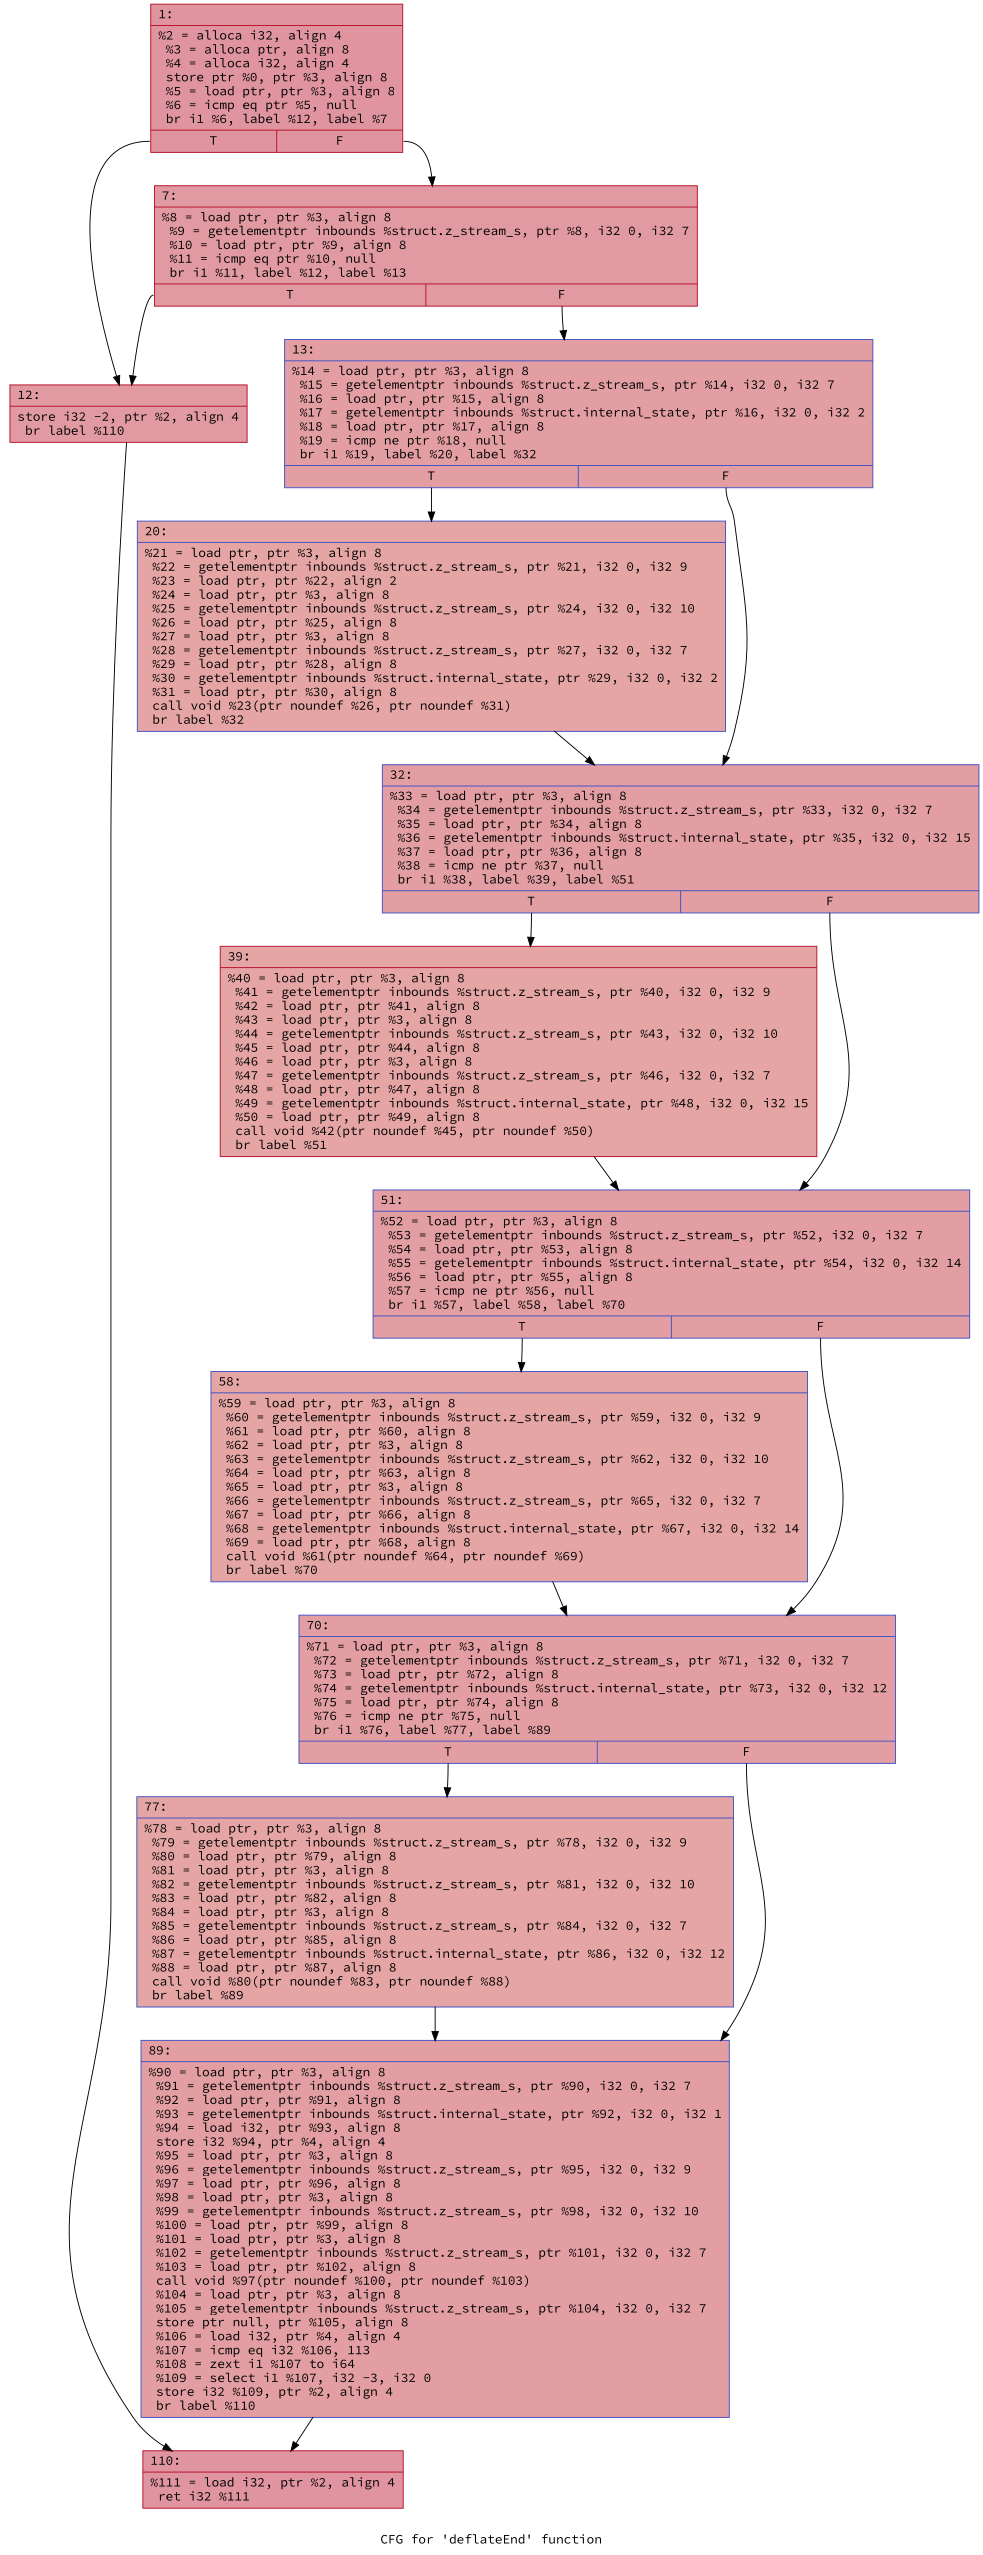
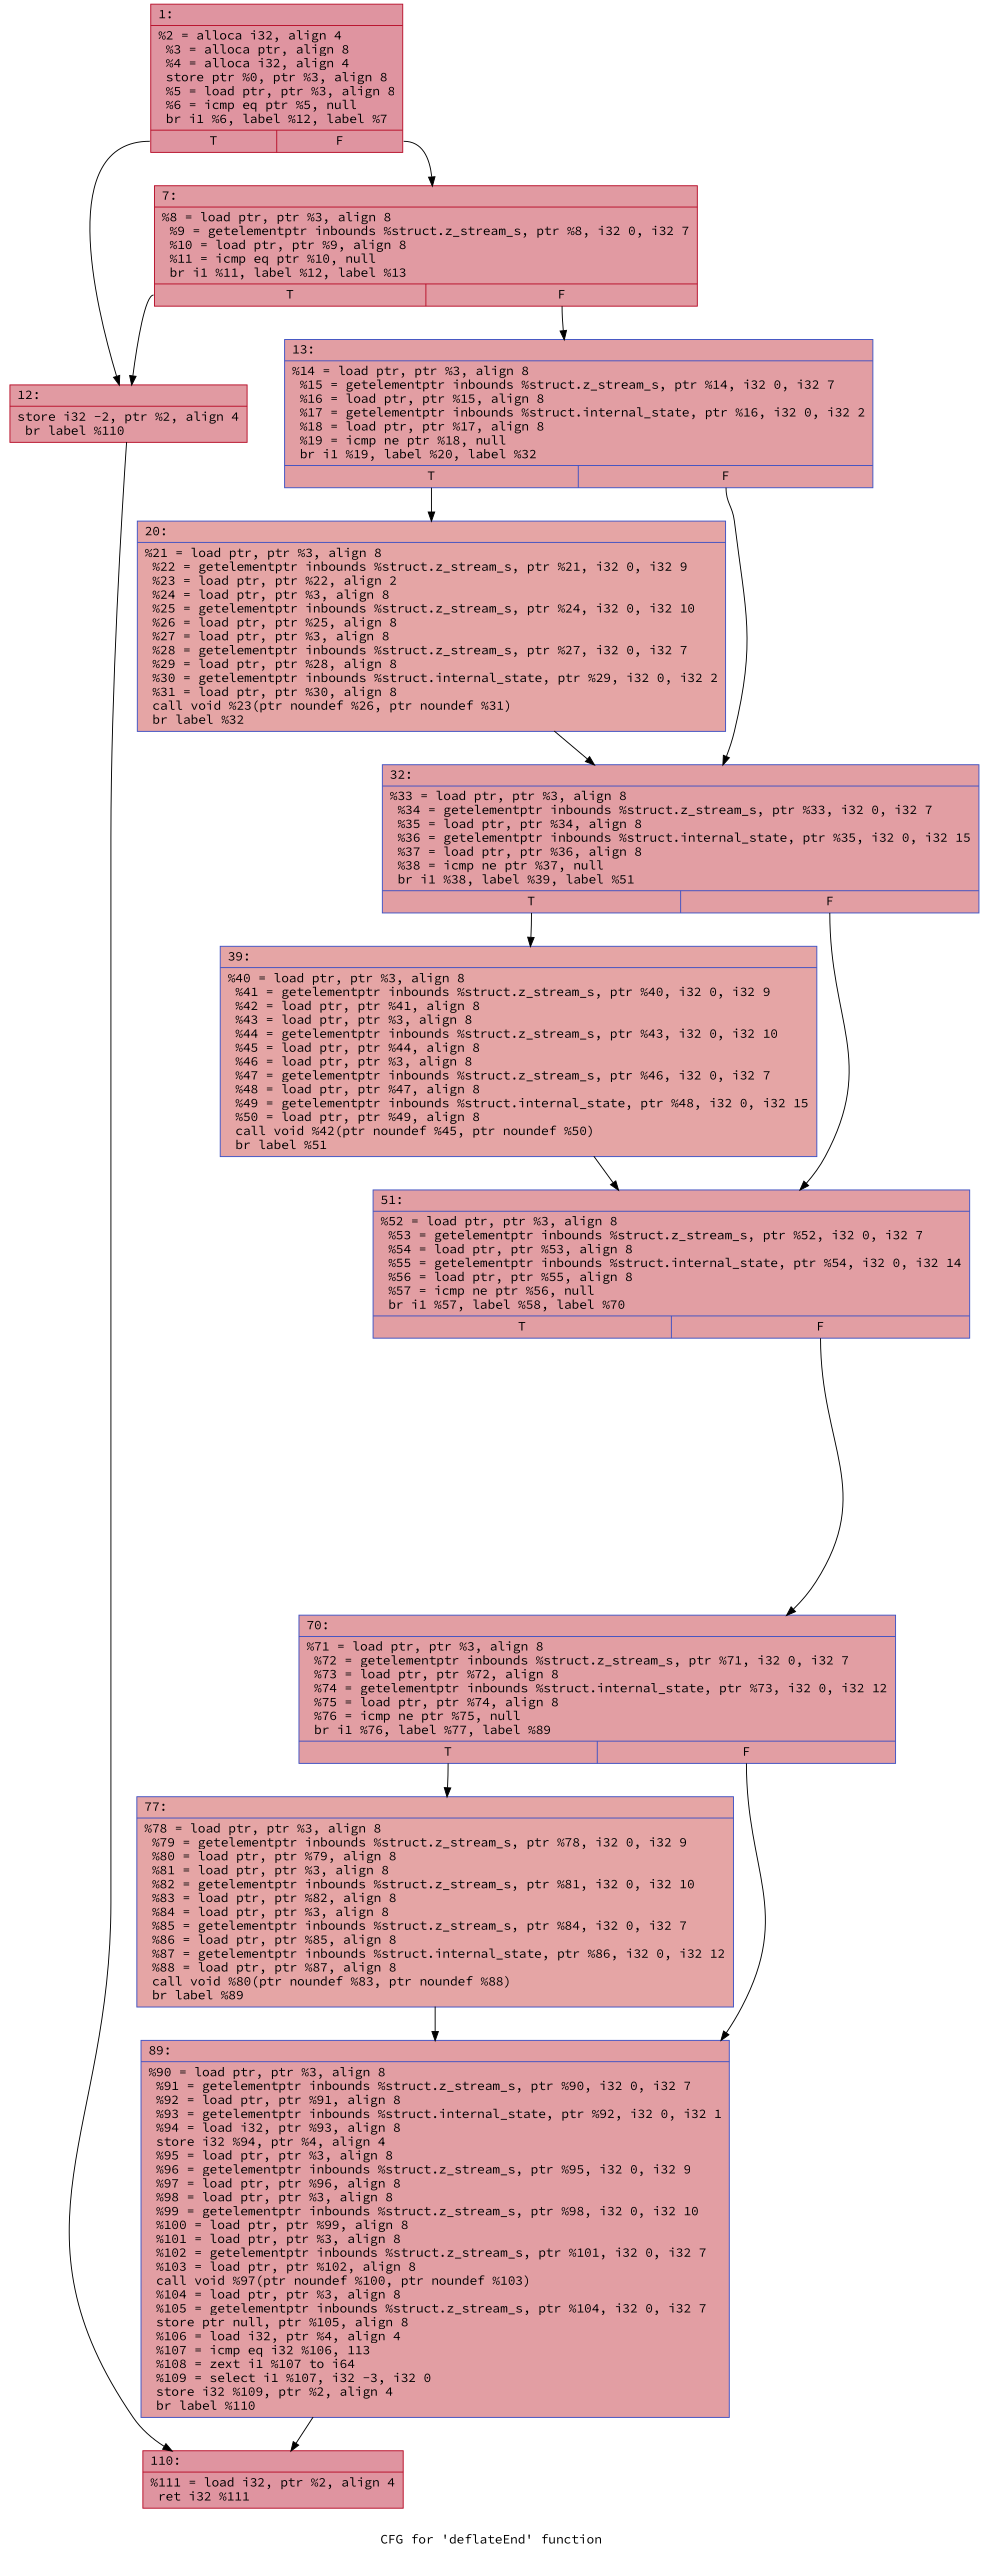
  digraph {
    fontname="Source Code Pro"
    label="CFG for 'deflateEnd' function"
    node [color="#3d50c3ff" fillcolor="#be242e70" fontname="Source Code Pro" shape=record style=filled]
    edge [fontname="Source Code Pro"]
    n1 [color="#b70d28ff" fillcolor="#b70d2870" label="{1:\l|  %2 = alloca i32, align 4\l  %3 = alloca ptr, align 8\l  %4 = alloca i32, align 4\l  store ptr %0, ptr %3, align 8\l  %5 = load ptr, ptr %3, align 8\l  %6 = icmp eq ptr %5, null\l  br i1 %6, label %12, label %7\l|{<s0>T|<s1>F}}"]
    n2 [color="#b70d28ff" fillcolor="#bb1b2c70" label="{12:\l|  store i32 -2, ptr %2, align 4\l  br label %110\l}"]
    n3 [color="#b70d28ff" fillcolor="#bb1b2c70" label="{7:\l|  %8 = load ptr, ptr %3, align 8\l  %9 = getelementptr inbounds %struct.z_stream_s, ptr %8, i32 0, i32 7\l  %10 = load ptr, ptr %9, align 8\l  %11 = icmp eq ptr %10, null\l  br i1 %11, label %12, label %13\l|{<s0>T|<s1>F}}"]
    n4 [color="#b70d28ff" fillcolor="#b70d2870" label="{110:\l|  %111 = load i32, ptr %2, align 4\l  ret i32 %111\l}"]
    n5 [label="{13:\l|  %14 = load ptr, ptr %3, align 8\l  %15 = getelementptr inbounds %struct.z_stream_s, ptr %14, i32 0, i32 7\l  %16 = load ptr, ptr %15, align 8\l  %17 = getelementptr inbounds %struct.internal_state, ptr %16, i32 0, i32 2\l  %18 = load ptr, ptr %17, align 8\l  %19 = icmp ne ptr %18, null\l  br i1 %19, label %20, label %32\l|{<s0>T|<s1>F}}"]
    n6 [fillcolor="#c5333470" label="{20:\l|  %21 = load ptr, ptr %3, align 8\l  %22 = getelementptr inbounds %struct.z_stream_s, ptr %21, i32 0, i32 9\l  %23 = load ptr, ptr %22, align 2\l  %24 = load ptr, ptr %3, align 8\l  %25 = getelementptr inbounds %struct.z_stream_s, ptr %24, i32 0, i32 10\l  %26 = load ptr, ptr %25, align 8\l  %27 = load ptr, ptr %3, align 8\l  %28 = getelementptr inbounds %struct.z_stream_s, ptr %27, i32 0, i32 7\l  %29 = load ptr, ptr %28, align 8\l  %30 = getelementptr inbounds %struct.internal_state, ptr %29, i32 0, i32 2\l  %31 = load ptr, ptr %30, align 8\l  call void %23(ptr noundef %26, ptr noundef %31)\l  br label %32\l}"]
    n7 [label="{32:\l|  %33 = load ptr, ptr %3, align 8\l  %34 = getelementptr inbounds %struct.z_stream_s, ptr %33, i32 0, i32 7\l  %35 = load ptr, ptr %34, align 8\l  %36 = getelementptr inbounds %struct.internal_state, ptr %35, i32 0, i32 15\l  %37 = load ptr, ptr %36, align 8\l  %38 = icmp ne ptr %37, null\l  br i1 %38, label %39, label %51\l|{<s0>T|<s1>F}}"]
-   n8 [color="#b70d28ff" fillcolor="#c5333470" label="{39:\l|  %40 = load ptr, ptr %3, align 8\l  %41 = getelementptr inbounds %struct.z_stream_s, ptr %40, i32 0, i32 9\l  %42 = load ptr, ptr %41, align 8\l  %43 = load ptr, ptr %3, align 8\l  %44 = getelementptr inbounds %struct.z_stream_s, ptr %43, i32 0, i32 10\l  %45 = load ptr, ptr %44, align 8\l  %46 = load ptr, ptr %3, align 8\l  %47 = getelementptr inbounds %struct.z_stream_s, ptr %46, i32 0, i32 7\l  %48 = load ptr, ptr %47, align 8\l  %49 = getelementptr inbounds %struct.internal_state, ptr %48, i32 0, i32 15\l  %50 = load ptr, ptr %49, align 8\l  call void %42(ptr noundef %45, ptr noundef %50)\l  br label %51\l}"]
+   n8 [fillcolor="#c5333470" label="{39:\l|  %40 = load ptr, ptr %3, align 8\l  %41 = getelementptr inbounds %struct.z_stream_s, ptr %40, i32 0, i32 9\l  %42 = load ptr, ptr %41, align 8\l  %43 = load ptr, ptr %3, align 8\l  %44 = getelementptr inbounds %struct.z_stream_s, ptr %43, i32 0, i32 10\l  %45 = load ptr, ptr %44, align 8\l  %46 = load ptr, ptr %3, align 8\l  %47 = getelementptr inbounds %struct.z_stream_s, ptr %46, i32 0, i32 7\l  %48 = load ptr, ptr %47, align 8\l  %49 = getelementptr inbounds %struct.internal_state, ptr %48, i32 0, i32 15\l  %50 = load ptr, ptr %49, align 8\l  call void %42(ptr noundef %45, ptr noundef %50)\l  br label %51\l}"]
    n9 [label="{51:\l|  %52 = load ptr, ptr %3, align 8\l  %53 = getelementptr inbounds %struct.z_stream_s, ptr %52, i32 0, i32 7\l  %54 = load ptr, ptr %53, align 8\l  %55 = getelementptr inbounds %struct.internal_state, ptr %54, i32 0, i32 14\l  %56 = load ptr, ptr %55, align 8\l  %57 = icmp ne ptr %56, null\l  br i1 %57, label %58, label %70\l|{<s0>T|<s1>F}}"]
-   n10 [fillcolor="#c5333470" label="{58:\l|  %59 = load ptr, ptr %3, align 8\l  %60 = getelementptr inbounds %struct.z_stream_s, ptr %59, i32 0, i32 9\l  %61 = load ptr, ptr %60, align 8\l  %62 = load ptr, ptr %3, align 8\l  %63 = getelementptr inbounds %struct.z_stream_s, ptr %62, i32 0, i32 10\l  %64 = load ptr, ptr %63, align 8\l  %65 = load ptr, ptr %3, align 8\l  %66 = getelementptr inbounds %struct.z_stream_s, ptr %65, i32 0, i32 7\l  %67 = load ptr, ptr %66, align 8\l  %68 = getelementptr inbounds %struct.internal_state, ptr %67, i32 0, i32 14\l  %69 = load ptr, ptr %68, align 8\l  call void %61(ptr noundef %64, ptr noundef %69)\l  br label %70\l}"]
    n11 [label="{70:\l|  %71 = load ptr, ptr %3, align 8\l  %72 = getelementptr inbounds %struct.z_stream_s, ptr %71, i32 0, i32 7\l  %73 = load ptr, ptr %72, align 8\l  %74 = getelementptr inbounds %struct.internal_state, ptr %73, i32 0, i32 12\l  %75 = load ptr, ptr %74, align 8\l  %76 = icmp ne ptr %75, null\l  br i1 %76, label %77, label %89\l|{<s0>T|<s1>F}}"]
    n12 [fillcolor="#c5333470" label="{77:\l|  %78 = load ptr, ptr %3, align 8\l  %79 = getelementptr inbounds %struct.z_stream_s, ptr %78, i32 0, i32 9\l  %80 = load ptr, ptr %79, align 8\l  %81 = load ptr, ptr %3, align 8\l  %82 = getelementptr inbounds %struct.z_stream_s, ptr %81, i32 0, i32 10\l  %83 = load ptr, ptr %82, align 8\l  %84 = load ptr, ptr %3, align 8\l  %85 = getelementptr inbounds %struct.z_stream_s, ptr %84, i32 0, i32 7\l  %86 = load ptr, ptr %85, align 8\l  %87 = getelementptr inbounds %struct.internal_state, ptr %86, i32 0, i32 12\l  %88 = load ptr, ptr %87, align 8\l  call void %80(ptr noundef %83, ptr noundef %88)\l  br label %89\l}"]
    n13 [label="{89:\l|  %90 = load ptr, ptr %3, align 8\l  %91 = getelementptr inbounds %struct.z_stream_s, ptr %90, i32 0, i32 7\l  %92 = load ptr, ptr %91, align 8\l  %93 = getelementptr inbounds %struct.internal_state, ptr %92, i32 0, i32 1\l  %94 = load i32, ptr %93, align 8\l  store i32 %94, ptr %4, align 4\l  %95 = load ptr, ptr %3, align 8\l  %96 = getelementptr inbounds %struct.z_stream_s, ptr %95, i32 0, i32 9\l  %97 = load ptr, ptr %96, align 8\l  %98 = load ptr, ptr %3, align 8\l  %99 = getelementptr inbounds %struct.z_stream_s, ptr %98, i32 0, i32 10\l  %100 = load ptr, ptr %99, align 8\l  %101 = load ptr, ptr %3, align 8\l  %102 = getelementptr inbounds %struct.z_stream_s, ptr %101, i32 0, i32 7\l  %103 = load ptr, ptr %102, align 8\l  call void %97(ptr noundef %100, ptr noundef %103)\l  %104 = load ptr, ptr %3, align 8\l  %105 = getelementptr inbounds %struct.z_stream_s, ptr %104, i32 0, i32 7\l  store ptr null, ptr %105, align 8\l  %106 = load i32, ptr %4, align 4\l  %107 = icmp eq i32 %106, 113\l  %108 = zext i1 %107 to i64\l  %109 = select i1 %107, i32 -3, i32 0\l  store i32 %109, ptr %2, align 4\l  br label %110\l}"]
    n1 -> n2 [tailport=s0]
    n1 -> n3 [tailport=s1]
    n2 -> n4
    n3 -> n2 [tailport=s0]
    n3 -> n5 [tailport=s1]
    n5 -> n6 [tailport=s0]
    n5 -> n7 [tailport=s1]
    n6 -> n7
    n7 -> n8 [tailport=s0]
    n7 -> n9 [tailport=s1]
    n8 -> n9
-   n9 -> n10 [tailport=s0]
    n9 -> n11 [tailport=s1]
-   n10 -> n11
    n11 -> n12 [tailport=s0]
    n11 -> n13 [tailport=s1]
    n12 -> n13
    n13 -> n4
  }
